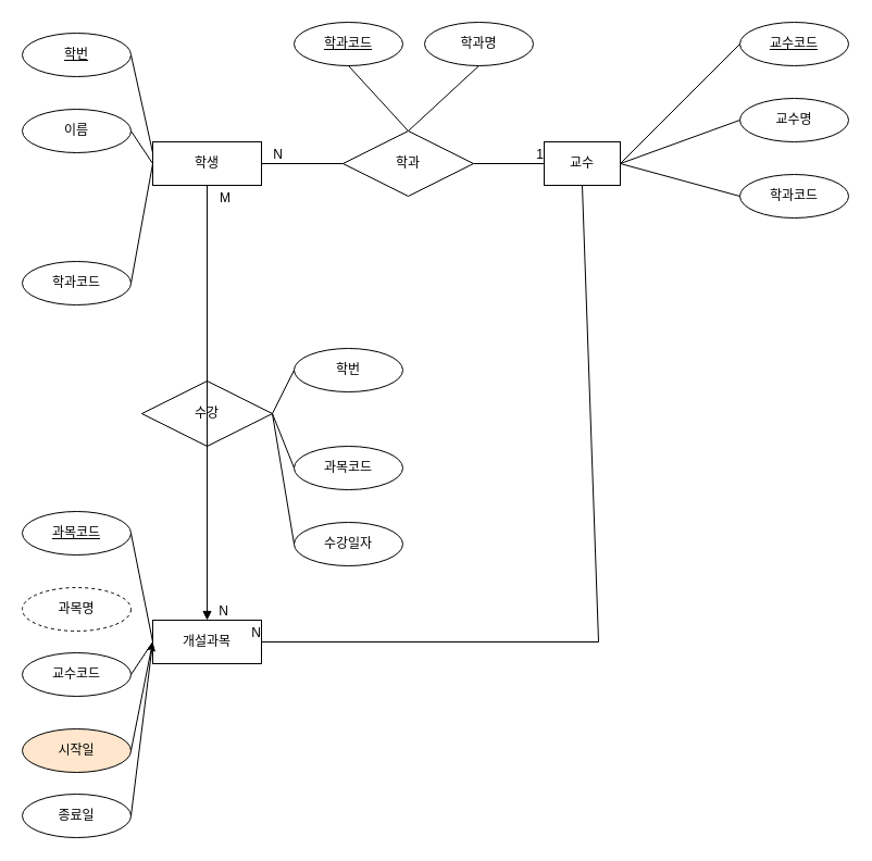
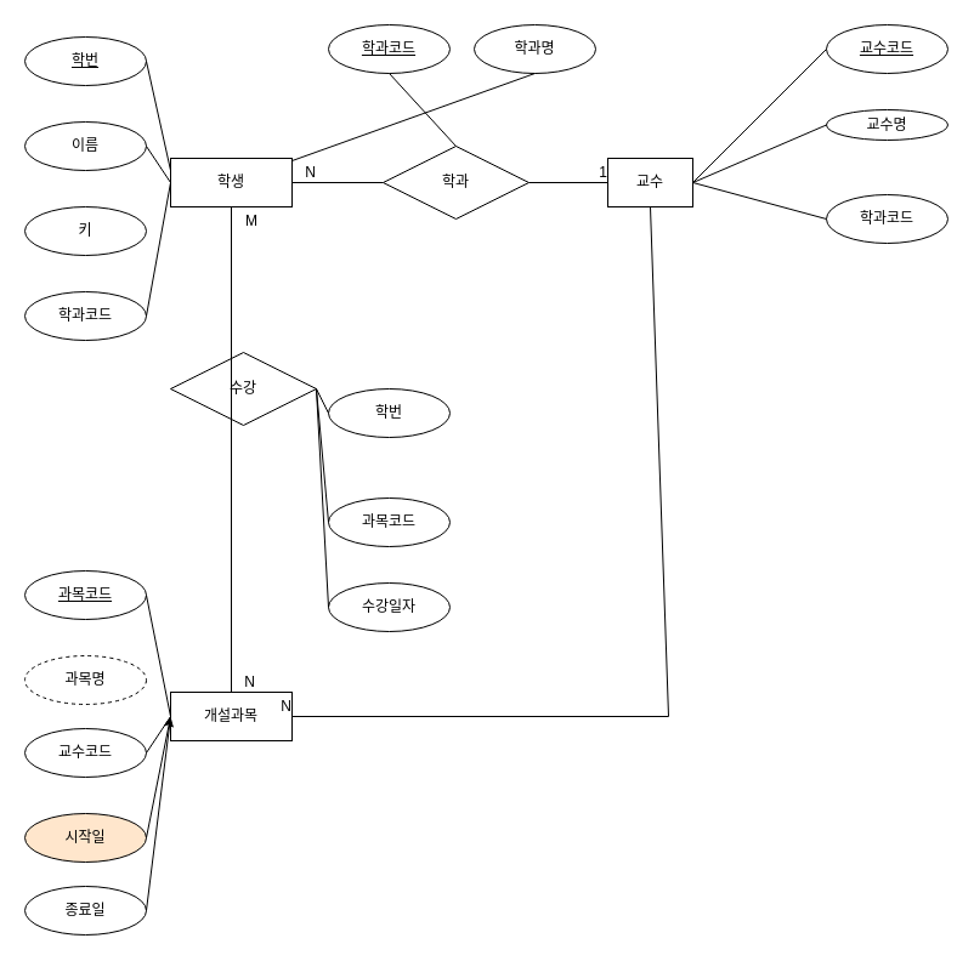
  <mxCell id="0" />
  <mxCell id="1" parent="0" />
  <mxCell id="2" value="학생" style="whiteSpace=wrap;html=1;align=center;" vertex="1" parent="1"><mxGeometry x="140" y="130" width="100" height="40" as="geometry" /></mxCell>
  <mxCell id="3" value="학번" style="ellipse;whiteSpace=wrap;html=1;align=center;fontStyle=4;" vertex="1" parent="1"><mxGeometry x="20" y="30" width="100" height="40" as="geometry" /></mxCell>
  <mxCell id="4" value="이름" style="ellipse;whiteSpace=wrap;html=1;align=center;" vertex="1" parent="1"><mxGeometry x="20" y="100" width="100" height="40" as="geometry" /></mxCell>
+ <mxCell id="5" value="키" style="ellipse;whiteSpace=wrap;html=1;align=center;" vertex="1" parent="1"><mxGeometry x="20" y="170" width="100" height="40" as="geometry" /></mxCell>
  <mxCell id="6" value="학과코드" style="ellipse;whiteSpace=wrap;html=1;align=center;" vertex="1" parent="1"><mxGeometry x="20" y="240" width="100" height="40" as="geometry" /></mxCell>
  <mxCell id="7" value="" style="endArrow=none;html=1;rounded=0;exitX=1;exitY=0.5;exitDx=0;exitDy=0;entryX=0;entryY=0.25;entryDx=0;entryDy=0;" edge="1" parent="1" source="3" target="2"><mxGeometry relative="1" as="geometry"><mxPoint x="150" y="390" as="sourcePoint" /><mxPoint x="310" y="390" as="targetPoint" /></mxGeometry></mxCell>
  <mxCell id="8" value="" style="endArrow=none;html=1;rounded=0;exitX=1;exitY=0.5;exitDx=0;exitDy=0;entryX=0;entryY=0.5;entryDx=0;entryDy=0;" edge="1" parent="1" source="4" target="2"><mxGeometry relative="1" as="geometry"><mxPoint x="130" y="60" as="sourcePoint" /><mxPoint x="150" y="150" as="targetPoint" /><Array as="points" /></mxGeometry></mxCell>
  <mxCell id="9" value="" style="endArrow=none;html=1;rounded=0;exitX=1;exitY=0.5;exitDx=0;exitDy=0;entryX=0;entryY=0.5;entryDx=0;entryDy=0;" edge="1" parent="1" source="6" target="2"><mxGeometry relative="1" as="geometry"><mxPoint x="130" y="200" as="sourcePoint" /><mxPoint x="150" y="160" as="targetPoint" /><Array as="points" /></mxGeometry></mxCell>
  <mxCell id="10" value="교수" style="whiteSpace=wrap;html=1;align=center;" vertex="1" parent="1"><mxGeometry x="500" y="130" width="70" height="40" as="geometry" /></mxCell>
  <mxCell id="11" value="학과" style="shape=rhombus;perimeter=rhombusPerimeter;whiteSpace=wrap;html=1;align=center;" vertex="1" parent="1"><mxGeometry x="315" y="120" width="120" height="60" as="geometry" /></mxCell>
  <mxCell id="12" value="학과코드" style="ellipse;whiteSpace=wrap;html=1;align=center;fontStyle=4;" vertex="1" parent="1"><mxGeometry x="270" y="20" width="100" height="40" as="geometry" /></mxCell>
  <mxCell id="13" value="학과명" style="ellipse;whiteSpace=wrap;html=1;align=center;" vertex="1" parent="1"><mxGeometry x="390" y="20" width="100" height="40" as="geometry" /></mxCell>
  <mxCell id="14" value="" style="endArrow=none;html=1;rounded=0;exitX=0.5;exitY=1;exitDx=0;exitDy=0;entryX=0.5;entryY=0;entryDx=0;entryDy=0;" edge="1" parent="1" source="12" target="11"><mxGeometry relative="1" as="geometry"><mxPoint x="290" y="70" as="sourcePoint" /><mxPoint x="310" y="160" as="targetPoint" /></mxGeometry></mxCell>
- <mxCell id="15" value="" style="endArrow=none;html=1;rounded=0;exitX=0.5;exitY=1;exitDx=0;exitDy=0;entryX=0.5;entryY=0;entryDx=0;entryDy=0;" edge="1" parent="1" source="13" target="11"><mxGeometry relative="1" as="geometry"><mxPoint x="330" y="70" as="sourcePoint" /><mxPoint x="390" y="120" as="targetPoint" /></mxGeometry></mxCell>
- <mxCell id="16" value="교수명" style="ellipse;whiteSpace=wrap;html=1;align=center;" vertex="1" parent="1"><mxGeometry x="680" y="90" width="100" height="40" as="geometry" /></mxCell>
+ <mxCell id="15" value="" style="endArrow=none;html=1;rounded=0;exitX=0.5;exitY=1;exitDx=0;exitDy=0;" edge="1" parent="1" source="13" target="2"><mxGeometry relative="1" as="geometry"><mxPoint x="330" y="70" as="sourcePoint" /><mxPoint x="390" y="120" as="targetPoint" /></mxGeometry></mxCell>
+ <mxCell id="16" value="교수명" style="ellipse;whiteSpace=wrap;html=1;align=center;" vertex="1" parent="1"><mxGeometry x="680" y="90" width="100" height="25" as="geometry" /></mxCell>
  <mxCell id="17" value="교수코드" style="ellipse;whiteSpace=wrap;html=1;align=center;fontStyle=4;" vertex="1" parent="1"><mxGeometry x="680" y="20" width="100" height="40" as="geometry" /></mxCell>
  <mxCell id="18" value="학과코드" style="ellipse;whiteSpace=wrap;html=1;align=center;" vertex="1" parent="1"><mxGeometry x="680" y="160" width="100" height="40" as="geometry" /></mxCell>
  <mxCell id="19" value="" style="endArrow=none;html=1;rounded=0;exitX=0;exitY=0.5;exitDx=0;exitDy=0;entryX=1;entryY=0.5;entryDx=0;entryDy=0;" edge="1" parent="1" source="17" target="10"><mxGeometry relative="1" as="geometry"><mxPoint x="470" y="70" as="sourcePoint" /><mxPoint x="390" y="120" as="targetPoint" /></mxGeometry></mxCell>
  <mxCell id="20" value="" style="endArrow=none;html=1;rounded=0;exitX=0;exitY=0.5;exitDx=0;exitDy=0;entryX=1;entryY=0.5;entryDx=0;entryDy=0;" edge="1" parent="1" source="16" target="10"><mxGeometry relative="1" as="geometry"><mxPoint x="690" y="50" as="sourcePoint" /><mxPoint x="610" y="160" as="targetPoint" /></mxGeometry></mxCell>
  <mxCell id="21" value="" style="endArrow=none;html=1;rounded=0;exitX=0;exitY=0.5;exitDx=0;exitDy=0;entryX=1;entryY=0.5;entryDx=0;entryDy=0;" edge="1" parent="1" source="18" target="10"><mxGeometry relative="1" as="geometry"><mxPoint x="690" y="120" as="sourcePoint" /><mxPoint x="610" y="160" as="targetPoint" /></mxGeometry></mxCell>
  <mxCell id="22" value="개설과목" style="whiteSpace=wrap;html=1;align=center;" vertex="1" parent="1"><mxGeometry x="140" y="570" width="100" height="40" as="geometry" /></mxCell>
  <mxCell id="23" value="과목명" style="ellipse;whiteSpace=wrap;html=1;align=center;dashed=1;" vertex="1" parent="1"><mxGeometry x="20" y="540" width="100" height="40" as="geometry" /></mxCell>
  <mxCell id="24" value="과목코드" style="ellipse;whiteSpace=wrap;html=1;align=center;fontStyle=4;" vertex="1" parent="1"><mxGeometry x="20" y="470" width="100" height="40" as="geometry" /></mxCell>
  <mxCell id="25" value="교수코드" style="ellipse;whiteSpace=wrap;html=1;align=center;" vertex="1" parent="1"><mxGeometry x="20" y="600" width="100" height="40" as="geometry" /></mxCell>
  <mxCell id="26" value="종료일" style="ellipse;whiteSpace=wrap;html=1;align=center;" vertex="1" parent="1"><mxGeometry x="20" y="730" width="100" height="40" as="geometry" /></mxCell>
  <mxCell id="27" value="시작일" style="ellipse;whiteSpace=wrap;html=1;align=center;fillColor=#ffe6cc;" vertex="1" parent="1"><mxGeometry x="20" y="670" width="100" height="40" as="geometry" /></mxCell>
  <mxCell id="28" value="" style="endArrow=none;html=1;rounded=0;exitX=1;exitY=0.5;exitDx=0;exitDy=0;entryX=0;entryY=0.5;entryDx=0;entryDy=0;" edge="1" parent="1" source="24" target="22"><mxGeometry relative="1" as="geometry"><mxPoint x="160" y="510" as="sourcePoint" /><mxPoint x="180" y="400" as="targetPoint" /><Array as="points" /></mxGeometry></mxCell>
  <mxCell id="29" value="" style="endArrow=none;html=1;rounded=0;exitX=1;exitY=0.5;exitDx=0;exitDy=0;entryX=0;entryY=0.5;entryDx=0;entryDy=0;" edge="1" parent="1" source="25" target="22"><mxGeometry relative="1" as="geometry"><mxPoint x="130" y="570" as="sourcePoint" /><mxPoint x="150" y="600" as="targetPoint" /><Array as="points" /></mxGeometry></mxCell>
  <mxCell id="30" value="" style="endArrow=classic;html=1;rounded=0;exitX=1;exitY=0.5;exitDx=0;exitDy=0;entryX=0;entryY=0.5;entryDx=0;entryDy=0;" edge="1" parent="1" source="27" target="22"><mxGeometry relative="1" as="geometry"><mxPoint x="130" y="630" as="sourcePoint" /><mxPoint x="150" y="600" as="targetPoint" /><Array as="points" /></mxGeometry></mxCell>
  <mxCell id="31" value="" style="endArrow=none;html=1;rounded=0;exitX=1;exitY=0.5;exitDx=0;exitDy=0;" edge="1" parent="1" source="26"><mxGeometry relative="1" as="geometry"><mxPoint x="130" y="700" as="sourcePoint" /><mxPoint x="140" y="590" as="targetPoint" /><Array as="points" /></mxGeometry></mxCell>
- <mxCell id="32" value="수강" style="shape=rhombus;perimeter=rhombusPerimeter;whiteSpace=wrap;html=1;align=center;" vertex="1" parent="1"><mxGeometry x="130" y="350" width="120" height="60" as="geometry" /></mxCell>
+ <mxCell id="32" value="수강" style="shape=rhombus;perimeter=rhombusPerimeter;whiteSpace=wrap;html=1;align=center;" vertex="1" parent="1"><mxGeometry x="140" y="290" width="120" height="60" as="geometry" /></mxCell>
  <mxCell id="33" value="학번" style="ellipse;whiteSpace=wrap;html=1;align=center;" vertex="1" parent="1"><mxGeometry x="270" y="320" width="100" height="40" as="geometry" /></mxCell>
  <mxCell id="34" value="과목코드" style="ellipse;whiteSpace=wrap;html=1;align=center;" vertex="1" parent="1"><mxGeometry x="270" y="410" width="100" height="40" as="geometry" /></mxCell>
  <mxCell id="35" value="" style="endArrow=none;html=1;rounded=0;exitX=1;exitY=0.5;exitDx=0;exitDy=0;entryX=0;entryY=0.5;entryDx=0;entryDy=0;" edge="1" parent="1" source="32" target="33"><mxGeometry relative="1" as="geometry"><mxPoint x="130" y="270" as="sourcePoint" /><mxPoint x="150" y="160" as="targetPoint" /><Array as="points" /></mxGeometry></mxCell>
  <mxCell id="36" value="" style="endArrow=none;html=1;rounded=0;exitX=1;exitY=0.5;exitDx=0;exitDy=0;entryX=0;entryY=0.5;entryDx=0;entryDy=0;" edge="1" parent="1" source="32" target="34"><mxGeometry relative="1" as="geometry"><mxPoint x="260" y="390" as="sourcePoint" /><mxPoint x="280" y="350" as="targetPoint" /><Array as="points" /></mxGeometry></mxCell>
  <mxCell id="37" value="" style="endArrow=none;html=1;rounded=0;exitX=0;exitY=0.5;exitDx=0;exitDy=0;entryX=1;entryY=0.5;entryDx=0;entryDy=0;" edge="1" parent="1" source="11" target="2"><mxGeometry relative="1" as="geometry"><mxPoint x="445" y="160" as="sourcePoint" /><mxPoint x="510" y="160" as="targetPoint" /></mxGeometry></mxCell>
  <mxCell id="38" value="N" style="resizable=0;html=1;align=right;verticalAlign=bottom;" connectable="0" vertex="1" parent="37"><mxGeometry x="1" relative="1" as="geometry"><mxPoint x="20" as="offset" /></mxGeometry></mxCell>
  <mxCell id="39" value="" style="endArrow=none;html=1;rounded=0;entryX=0;entryY=0.5;entryDx=0;entryDy=0;exitX=1;exitY=0.5;exitDx=0;exitDy=0;" edge="1" parent="1" source="11" target="10"><mxGeometry relative="1" as="geometry"><mxPoint x="280" y="90" as="sourcePoint" /><mxPoint x="440" y="90" as="targetPoint" /></mxGeometry></mxCell>
  <mxCell id="40" value="1" style="resizable=0;html=1;align=right;verticalAlign=bottom;" connectable="0" vertex="1" parent="39"><mxGeometry x="1" relative="1" as="geometry" /></mxCell>
- <mxCell id="41" value="" style="endArrow=block;html=1;rounded=0;exitX=0.5;exitY=1;exitDx=0;exitDy=0;entryX=0.5;entryY=0;entryDx=0;entryDy=0;" edge="1" parent="1" source="2" target="22"><mxGeometry relative="1" as="geometry"><mxPoint x="220" y="190" as="sourcePoint" /><mxPoint x="380" y="190" as="targetPoint" /></mxGeometry></mxCell>
+ <mxCell id="41" value="" style="endArrow=none;html=1;rounded=0;exitX=0.5;exitY=1;exitDx=0;exitDy=0;entryX=0.5;entryY=0;entryDx=0;entryDy=0;" edge="1" parent="1" source="2" target="22"><mxGeometry relative="1" as="geometry"><mxPoint x="220" y="190" as="sourcePoint" /><mxPoint x="380" y="190" as="targetPoint" /></mxGeometry></mxCell>
  <mxCell id="42" value="M" style="resizable=0;html=1;align=left;verticalAlign=bottom;" connectable="0" vertex="1" parent="41"><mxGeometry x="-1" relative="1" as="geometry"><mxPoint x="10" y="20" as="offset" /></mxGeometry></mxCell>
  <mxCell id="43" value="N" style="resizable=0;html=1;align=right;verticalAlign=bottom;" connectable="0" vertex="1" parent="41"><mxGeometry x="1" relative="1" as="geometry"><mxPoint x="20" as="offset" /></mxGeometry></mxCell>
  <mxCell id="44" value="" style="endArrow=none;html=1;rounded=0;exitX=0.5;exitY=1;exitDx=0;exitDy=0;entryX=1;entryY=0.5;entryDx=0;entryDy=0;" edge="1" parent="1" source="10" target="22"><mxGeometry relative="1" as="geometry"><mxPoint x="310" y="290" as="sourcePoint" /><mxPoint x="470" y="290" as="targetPoint" /><Array as="points"><mxPoint x="550" y="590" /></Array></mxGeometry></mxCell>
  <mxCell id="45" value="N" style="resizable=0;html=1;align=right;verticalAlign=bottom;" connectable="0" vertex="1" parent="44"><mxGeometry x="1" relative="1" as="geometry" /></mxCell>
  <mxCell id="46" value="수강일자" style="ellipse;whiteSpace=wrap;html=1;align=center;" vertex="1" parent="1"><mxGeometry x="270" y="480" width="100" height="40" as="geometry" /></mxCell>
  <mxCell id="47" value="" style="endArrow=none;html=1;rounded=0;exitX=1;exitY=0.5;exitDx=0;exitDy=0;entryX=0;entryY=0.5;entryDx=0;entryDy=0;" edge="1" parent="1" source="32" target="46"><mxGeometry relative="1" as="geometry"><mxPoint x="260" y="390" as="sourcePoint" /><mxPoint x="280" y="440" as="targetPoint" /><Array as="points" /></mxGeometry></mxCell>
